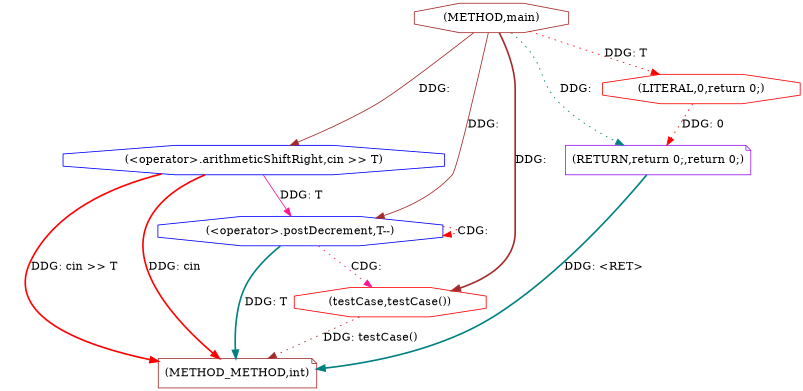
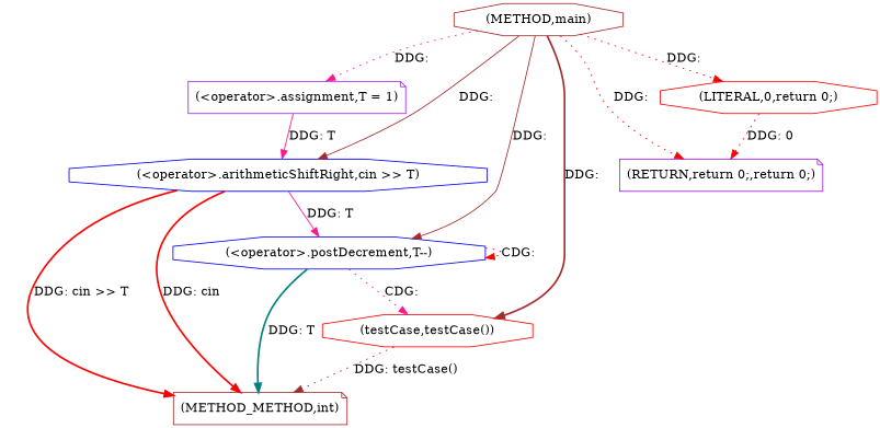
  digraph {
    node [color=brown shape=octagon]
    edge [color=red style=dotted]
    n1 [label="(METHOD,main)"]
+   n2 [color=purple label="(<operator>.assignment,T = 1)" shape=note]
    n3 [color=blue label="(<operator>.arithmeticShiftRight,cin >> T)"]
    n4 [color=purple label="(RETURN,return 0;,return 0;)" shape=note]
    n5 [color=blue label="(<operator>.postDecrement,T--)"]
    n6 [color=red label="(testCase,testCase())"]
    n7 [color=red label="(LITERAL,0,return 0;)"]
    n8 [label="(METHOD_METHOD,int)" shape=note]
+   n1 -> n2 [color=deeppink label="DDG: "]
    n1 -> n3 [color=brown label="DDG: " style=solid]
-   n1 -> n4 [color=teal label="DDG: "]
+   n1 -> n4 [label="DDG: "]
    n1 -> n5 [color=brown label="DDG: " style=solid]
    n1 -> n6 [color=brown label="DDG: " style=bold]
-   n1 -> n7 [label="DDG: T"]
+   n1 -> n7 [label="DDG: "]
+   n2 -> n3 [color=deeppink label="DDG: T" style=solid]
    n3 -> n5 [color=deeppink label="DDG: T" style=solid]
    n3 -> n8 [label="DDG: cin >> T" style=bold]
    n3 -> n8 [label="DDG: cin" style=bold]
-   n4 -> n8 [color=teal label="DDG: <RET>" style=bold]
    n5 -> n5 [label="CDG: "]
    n5 -> n6 [color=deeppink label="CDG: "]
    n5 -> n8 [color=teal label="DDG: T" style=bold]
    n6 -> n8 [color=brown label="DDG: testCase()"]
    n7 -> n4 [label="DDG: 0"]
  }
